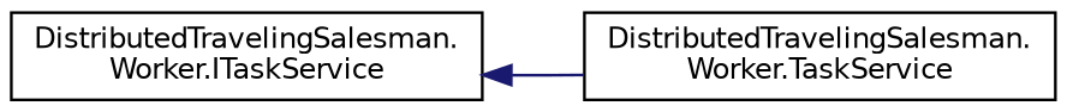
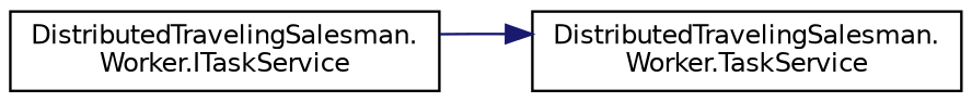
  digraph {
    rankdir=LR
    node [color=black fillcolor=white fontname=Helvetica fontsize=10 shape=record style=filled]
    n1 [height=0.2 label="DistributedTravelingSalesman.\lWorker.ITaskService" width=0.4]
    n2 [height=0.2 label="DistributedTravelingSalesman.\lWorker.TaskService" width=0.4]
-   n1 -> n2 [color=midnightblue dir=back fontname=Helvetica fontsize=10 labelfontname=Helvetica labelfontsize=10 style=solid]
+   n2 -> n1 [color=midnightblue dir=back fontname=Helvetica fontsize=10 labelfontname=Helvetica labelfontsize=10 style=solid]
  }
